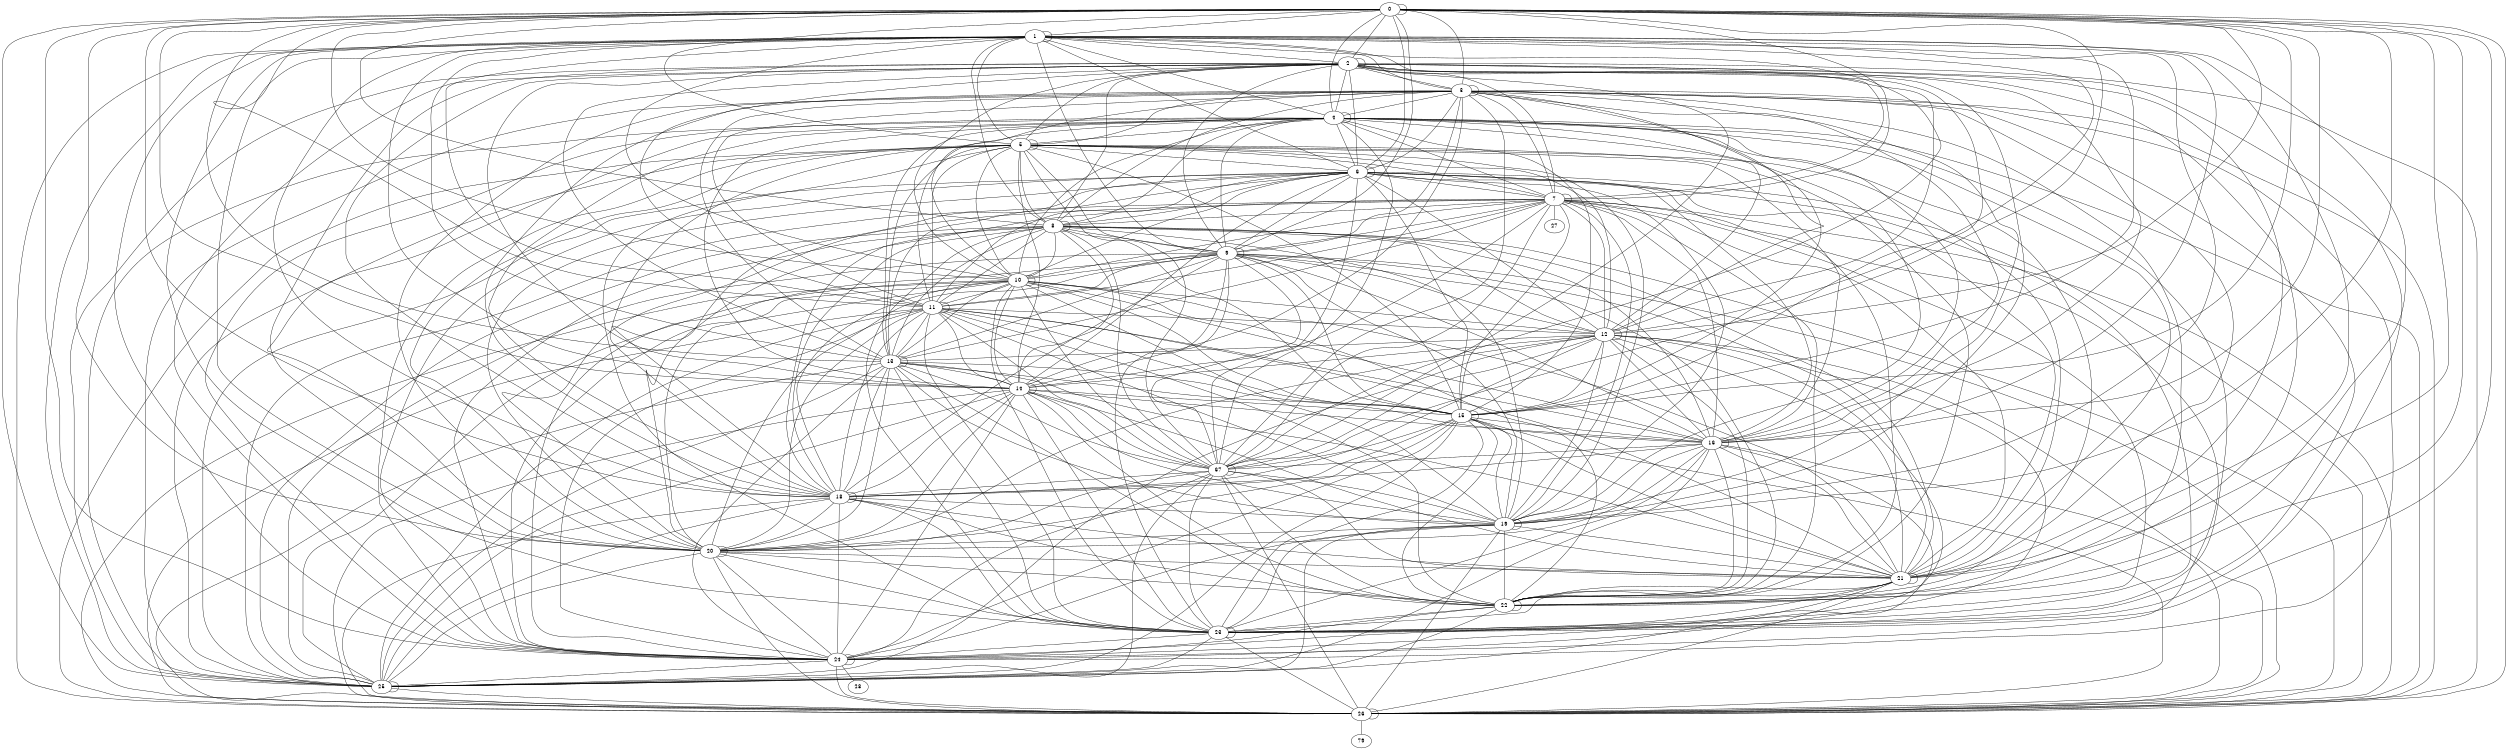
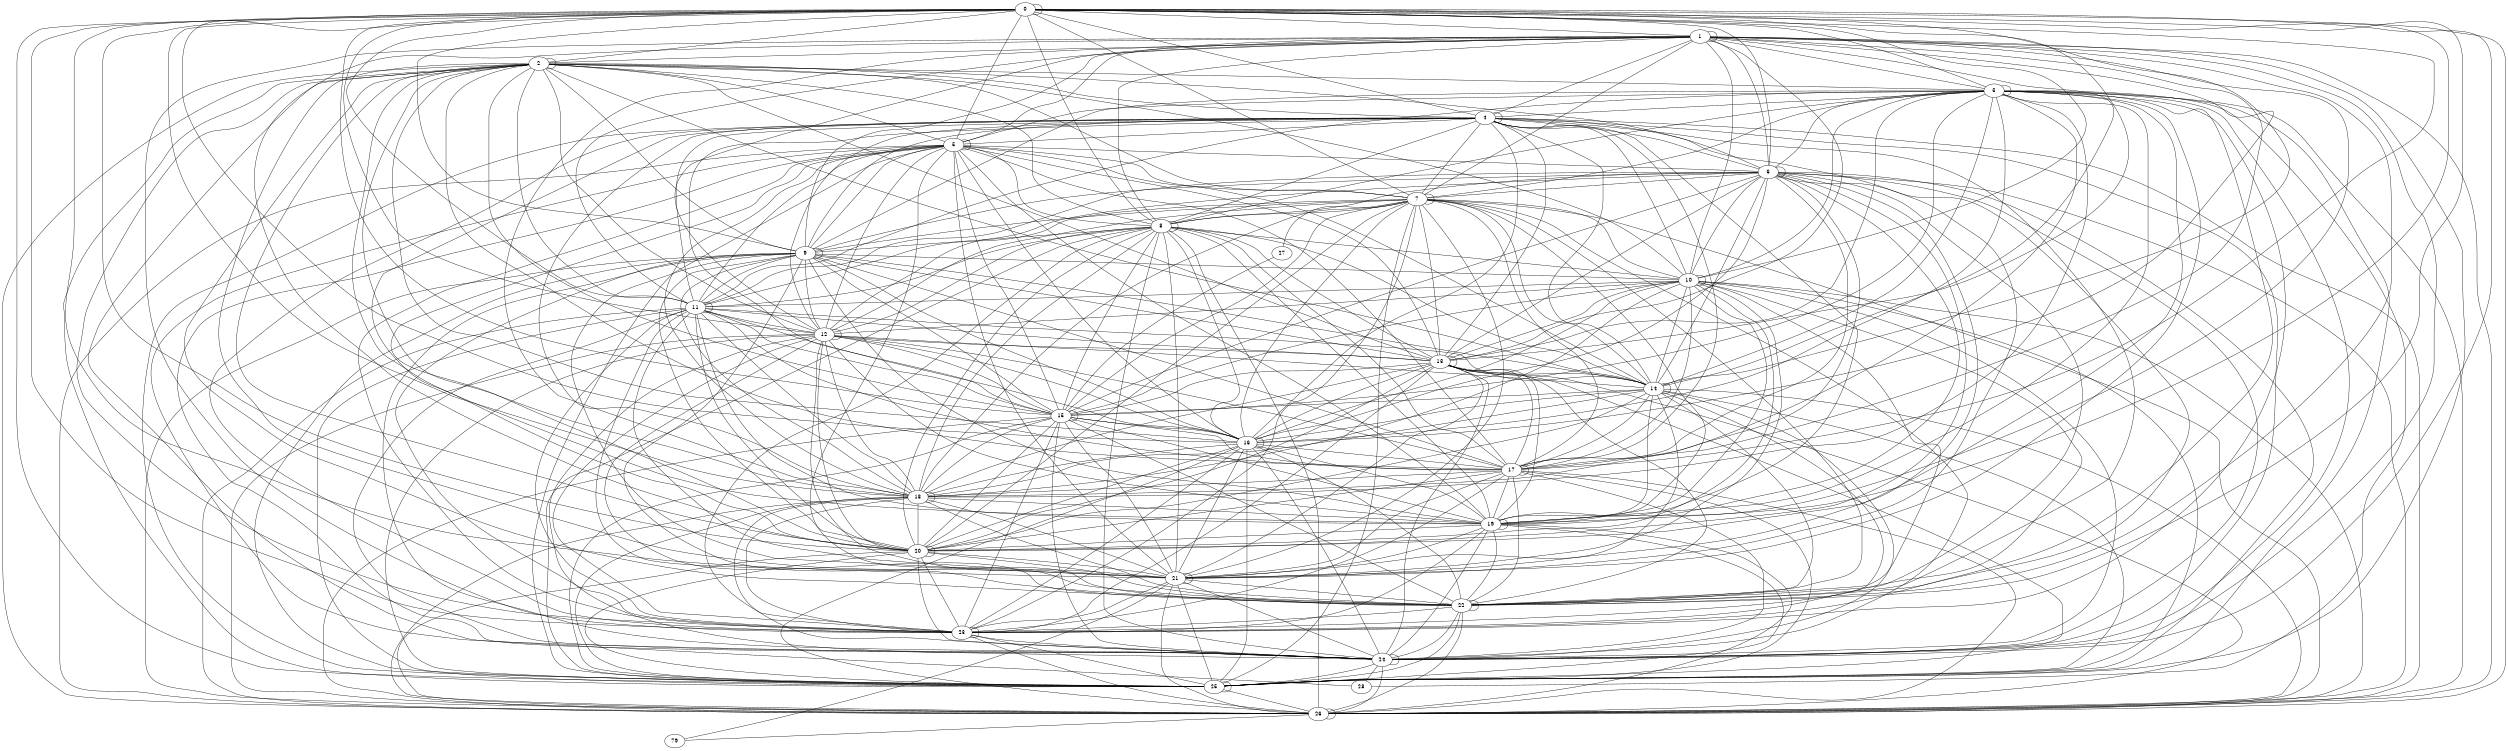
  graph {
    8
    10
    9
    11
    13
    15
-   17 [label=67]
+   17
    18
    12
    14
    19
    16
    20
    21
    23
    25
    24
    26
    22
    28
    n21 [label=79]
    0
    7
    2
    5
    3
    6
    1
    4
    27
    8 -- 8
    8 -- 10
    8 -- 9
    8 -- 11
    8 -- 13
    8 -- 15
    8 -- 17
    8 -- 18
    8 -- 12
    8 -- 14
    8 -- 19
    8 -- 16
    8 -- 20
    8 -- 21
    8 -- 23
    8 -- 25
    8 -- 24
    8 -- 26
    10 -- 10
    10 -- 11
    10 -- 13
    10 -- 15
    10 -- 17
    10 -- 18
    10 -- 12
    10 -- 14
    10 -- 19
    10 -- 16
    10 -- 20
    10 -- 21
    10 -- 23
    10 -- 25
    10 -- 24
    10 -- 26
    10 -- 22
    9 -- 10
    9 -- 9
    9 -- 11
    9 -- 13
    9 -- 15
    9 -- 17
    9 -- 18
    9 -- 12
    9 -- 14
    9 -- 19
    9 -- 16
    9 -- 20
    9 -- 21
    9 -- 23
    9 -- 25
    9 -- 24
    9 -- 26
    9 -- 22
    11 -- 11
    11 -- 13
    11 -- 15
    11 -- 17
    11 -- 18
    11 -- 12
    11 -- 14
    11 -- 19
    11 -- 16
    11 -- 20
    11 -- 21
    11 -- 23
    11 -- 25
    11 -- 24
    11 -- 26
    11 -- 22
    13 -- 13
    13 -- 15
    13 -- 17
    13 -- 18
    13 -- 14
    13 -- 19
    13 -- 16
    13 -- 20
    13 -- 21
    13 -- 23
    13 -- 25
    13 -- 24
    13 -- 26
    13 -- 22
    15 -- 15
    15 -- 17
    15 -- 18
    15 -- 19
    15 -- 16
    15 -- 20
    15 -- 21
    15 -- 23
    15 -- 25
    15 -- 24
    15 -- 26
    15 -- 22
    17 -- 17
    17 -- 18
    17 -- 19
    17 -- 20
    17 -- 21
    17 -- 23
    17 -- 25
    17 -- 24
    17 -- 26
    17 -- 22
    18 -- 18
    18 -- 19
    18 -- 20
    18 -- 21
    18 -- 23
    18 -- 25
    18 -- 24
    18 -- 26
    18 -- 22
    12 -- 13
    12 -- 15
    12 -- 17
    12 -- 18
    12 -- 12
    12 -- 14
    12 -- 19
    12 -- 16
    12 -- 20
    12 -- 21
    12 -- 23
    12 -- 25
    12 -- 24
    12 -- 26
    12 -- 22
    14 -- 15
    14 -- 17
    14 -- 18
    14 -- 14
    14 -- 19
    14 -- 16
    14 -- 20
    14 -- 21
    14 -- 23
    14 -- 25
    14 -- 24
    14 -- 26
    14 -- 22
    19 -- 19
    19 -- 20
    19 -- 21
    19 -- 23
    19 -- 25
    19 -- 24
    19 -- 26
    19 -- 22
    16 -- 17
    16 -- 18
    16 -- 19
    16 -- 16
    16 -- 20
    16 -- 21
    16 -- 23
    16 -- 25
    16 -- 24
    16 -- 26
    16 -- 22
    20 -- 20
    20 -- 21
    20 -- 23
    20 -- 25
    20 -- 24
    20 -- 26
    20 -- 22
    21 -- 21
    21 -- 23
    21 -- 25
    21 -- 24
    21 -- 26
    21 -- 22
    23 -- 23
    23 -- 25
    23 -- 24
    23 -- 26
    25 -- 25
    25 -- 26
    24 -- 25
    24 -- 24
    24 -- 26
    24 -- 28
    26 -- 26
    26 -- n21
    22 -- 23
    22 -- 25
    22 -- 24
+   22 -- 26
    22 -- 22
    0 -- 8
    0 -- 10
    0 -- 9
    0 -- 11
    0 -- 13
    0 -- 15
    0 -- 17
    0 -- 18
    0 -- 12
    0 -- 14
    0 -- 19
    0 -- 16
    0 -- 20
    0 -- 21
    0 -- 23
    0 -- 25
    0 -- 24
    0 -- 26
    0 -- 22
    0 -- 0
    0 -- 7
    0 -- 2
    0 -- 5
    0 -- 3
    0 -- 6
    0 -- 1
    0 -- 4
    7 -- 8
    7 -- 10
    7 -- 9
    7 -- 11
    7 -- 13
    7 -- 15
    7 -- 17
    7 -- 18
    7 -- 12
    7 -- 14
    7 -- 19
    7 -- 16
    7 -- 20
    7 -- 21
    7 -- 23
    7 -- 25
    7 -- 24
    7 -- 26
    7 -- 22
    7 -- 7
    7 -- 27
    2 -- 8
    2 -- 10
    2 -- 9
    2 -- 11
    2 -- 13
    2 -- 15
    2 -- 17
    2 -- 18
    2 -- 12
    2 -- 14
    2 -- 19
    2 -- 16
    2 -- 20
    2 -- 21
    2 -- 23
    2 -- 25
    2 -- 24
    2 -- 26
    2 -- 22
    2 -- 7
    2 -- 2
    2 -- 5
    2 -- 3
    2 -- 6
    2 -- 4
    5 -- 8
-   5 -- 10
+   5 -- 28
    5 -- 9
    5 -- 11
    5 -- 13
    5 -- 15
    5 -- 17
    5 -- 18
    5 -- 12
    5 -- 14
    5 -- 19
    5 -- 16
    5 -- 20
    5 -- 21
    5 -- 23
    5 -- 25
    5 -- 24
    5 -- 26
    5 -- 22
    5 -- 7
    5 -- 5
    5 -- 6
    3 -- 8
    3 -- 10
    3 -- 9
    3 -- 11
    3 -- 13
    3 -- 15
    3 -- 17
    3 -- 18
-   3 -- 12
+   3 -- 28
    3 -- 14
    3 -- 19
    3 -- 16
    3 -- 20
    3 -- 21
    3 -- 23
    3 -- 25
    3 -- 24
    3 -- 26
    3 -- 22
    3 -- 7
    3 -- 5
    3 -- 3
    3 -- 6
    3 -- 4
    6 -- 8
    6 -- 10
    6 -- 9
    6 -- 11
    6 -- 13
    6 -- 15
    6 -- 17
    6 -- 18
    6 -- 12
    6 -- 14
    6 -- 19
    6 -- 16
    6 -- 20
    6 -- 21
    6 -- 23
    6 -- 25
    6 -- 24
    6 -- 26
    6 -- 22
    6 -- 7
    6 -- 6
    1 -- 8
    1 -- 10
    1 -- 9
    1 -- 11
    1 -- 13
-   1 -- 15
+   27 -- 15
    1 -- 17
    1 -- 18
    1 -- 12
    1 -- 14
    1 -- 19
    1 -- 16
    1 -- 20
-   1 -- 21
+   n21 -- 21
    1 -- 23
    1 -- 25
    1 -- 24
    1 -- 26
    1 -- 22
    1 -- 7
    1 -- 2
    1 -- 5
    1 -- 3
    1 -- 6
    1 -- 1
    1 -- 4
    4 -- 8
    4 -- 10
    4 -- 9
    4 -- 11
    4 -- 13
    4 -- 15
    4 -- 17
    4 -- 18
    4 -- 12
    4 -- 14
    4 -- 19
    4 -- 16
    4 -- 20
    4 -- 21
    4 -- 23
    4 -- 25
    4 -- 24
    4 -- 26
    4 -- 22
    4 -- 7
    4 -- 5
    4 -- 6
    4 -- 4
  }
